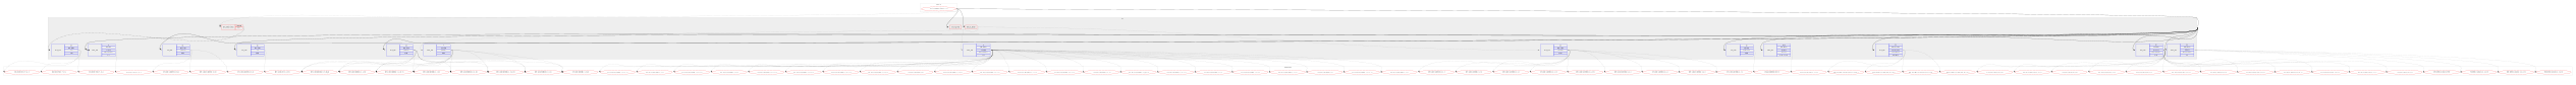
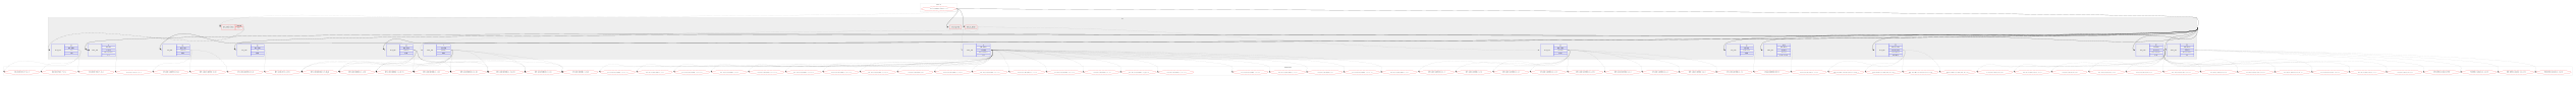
  digraph {
    compound=true
    concentrate=true
    fontname="Courier Prime"
    fontsize=10
    newrank=true
    rankdir=TB
    ranksep=1.5
    node [color=red fontname="Courier Prime" fontsize=10]
    edge [arrowhead=vee fontname="Courier Prime" headport=w style=dotted tailport=e weight=100]
    n1 [label="net-irc/unrealircd-4.0.12" width=4]
    n2 [color=blue label=<<TABLE BORDER="0" CELLBORDER="1" CELLSPACING="0" CELLPADDING="4" WIDTH="220"><TR><TD ROWSPAN="6" CELLPADDING="30">pack_dep</TD></TR><TR><TD WIDTH="110">no</TD></TR><TR><TD>dev-libs</TD></TR><TR><TD>openssl</TD></TR><TR><TD>none</TD></TR><TR><TD></TD></TR></TABLE>> shape=none]
    n3 [color=blue label=<<TABLE BORDER="0" CELLBORDER="1" CELLSPACING="0" CELLPADDING="4" WIDTH="220"><TR><TD ROWSPAN="6" CELLPADDING="30">pack_dep</TD></TR><TR><TD WIDTH="110">no</TD></TR><TR><TD>dev-libs</TD></TR><TR><TD>libressl</TD></TR><TR><TD>none</TD></TR><TR><TD></TD></TR></TABLE>> shape=none]
    n4 [label=<<TABLE BORDER="0" CELLBORDER="1" CELLSPACING="0" CELLPADDING="4"><TR><TD CELLPADDING="10">any_of_group</TD></TR></TABLE>> shape=none]
    n5 [color=blue label=<<TABLE BORDER="0" CELLBORDER="1" CELLSPACING="0" CELLPADDING="4" WIDTH="220"><TR><TD ROWSPAN="6" CELLPADDING="30">pack_dep</TD></TR><TR><TD WIDTH="110">no</TD></TR><TR><TD>sys-devel</TD></TR><TR><TD>automake</TD></TR><TR><TD>greaterequal</TD></TR><TR><TD>1.15</TD></TR></TABLE>> shape=none]
    n6 [label=<<TABLE BORDER="0" CELLBORDER="1" CELLSPACING="0" CELLPADDING="4"><TR><TD CELLPADDING="10">any_of_group</TD></TR></TABLE>> shape=none]
    n7 [color=blue label=<<TABLE BORDER="0" CELLBORDER="1" CELLSPACING="0" CELLPADDING="4" WIDTH="220"><TR><TD ROWSPAN="6" CELLPADDING="30">pack_dep</TD></TR><TR><TD WIDTH="110">no</TD></TR><TR><TD>app-portage</TD></TR><TR><TD>elt-patches</TD></TR><TR><TD>greaterequal</TD></TR><TR><TD>20170422</TD></TR></TABLE>> shape=none]
    n8 [color=blue label=<<TABLE BORDER="0" CELLBORDER="1" CELLSPACING="0" CELLPADDING="4" WIDTH="220"><TR><TD ROWSPAN="6" CELLPADDING="30">pack_dep</TD></TR><TR><TD WIDTH="110">no</TD></TR><TR><TD>sys-devel</TD></TR><TR><TD>autoconf</TD></TR><TR><TD>greaterequal</TD></TR><TR><TD>2.69</TD></TR></TABLE>> shape=none]
    n9 [color=blue label=<<TABLE BORDER="0" CELLBORDER="1" CELLSPACING="0" CELLPADDING="4" WIDTH="220"><TR><TD ROWSPAN="6" CELLPADDING="30">pack_dep</TD></TR><TR><TD WIDTH="110">no</TD></TR><TR><TD>sys-devel</TD></TR><TR><TD>libtool</TD></TR><TR><TD>greaterequal</TD></TR><TR><TD>2.4</TD></TR></TABLE>> shape=none]
    n10 [color=blue label=<<TABLE BORDER="0" CELLBORDER="1" CELLSPACING="0" CELLPADDING="4" WIDTH="220"><TR><TD ROWSPAN="6" CELLPADDING="30">pack_dep</TD></TR><TR><TD WIDTH="110">no</TD></TR><TR><TD>virtual</TD></TR><TR><TD>pkgconfig</TD></TR><TR><TD>none</TD></TR><TR><TD></TD></TR></TABLE>> shape=none]
    n11 [color=blue label=<<TABLE BORDER="0" CELLBORDER="1" CELLSPACING="0" CELLPADDING="4" WIDTH="220"><TR><TD ROWSPAN="6" CELLPADDING="30">pack_dep</TD></TR><TR><TD WIDTH="110">weak</TD></TR><TR><TD>sys-devel</TD></TR><TR><TD>gettext</TD></TR><TR><TD>smaller</TD></TR><TR><TD>0.18.1.1-r3</TD></TR></TABLE>> shape=none]
    n12 [color=blue label=<<TABLE BORDER="0" CELLBORDER="1" CELLSPACING="0" CELLPADDING="4" WIDTH="220"><TR><TD ROWSPAN="6" CELLPADDING="30">pack_dep</TD></TR><TR><TD WIDTH="110">no</TD></TR><TR><TD>net-misc</TD></TR><TR><TD>curl</TD></TR><TR><TD>none</TD></TR><TR><TD></TD></TR></TABLE>> shape=none]
    n13 [label=<<TABLE BORDER="0" CELLBORDER="1" CELLSPACING="0" CELLPADDING="4"><TR><TD ROWSPAN="3" CELLPADDING="10">use_conditional</TD></TR><TR><TD>libressl</TD></TR><TR><TD>curl</TD></TR></TABLE>> shape=none]
    n14 [color=blue label=<<TABLE BORDER="0" CELLBORDER="1" CELLSPACING="0" CELLPADDING="4" WIDTH="220"><TR><TD ROWSPAN="6" CELLPADDING="30">pack_dep</TD></TR><TR><TD WIDTH="110">no</TD></TR><TR><TD>net-dns</TD></TR><TR><TD>c-ares</TD></TR><TR><TD>greaterequal</TD></TR><TR><TD>1.7</TD></TR></TABLE>> shape=none]
    n15 [color=blue label=<<TABLE BORDER="0" CELLBORDER="1" CELLSPACING="0" CELLPADDING="4" WIDTH="220"><TR><TD ROWSPAN="6" CELLPADDING="30">pack_dep</TD></TR><TR><TD WIDTH="110">no</TD></TR><TR><TD>dev-libs</TD></TR><TR><TD>libpcre2</TD></TR><TR><TD>none</TD></TR><TR><TD></TD></TR></TABLE>> shape=none]
    n16 [color=blue label=<<TABLE BORDER="0" CELLBORDER="1" CELLSPACING="0" CELLPADDING="4" WIDTH="220"><TR><TD ROWSPAN="6" CELLPADDING="30">pack_dep</TD></TR><TR><TD WIDTH="110">no</TD></TR><TR><TD>dev-libs</TD></TR><TR><TD>openssl</TD></TR><TR><TD>none</TD></TR><TR><TD></TD></TR></TABLE>> shape=none]
    n17 [color=blue label=<<TABLE BORDER="0" CELLBORDER="1" CELLSPACING="0" CELLPADDING="4" WIDTH="220"><TR><TD ROWSPAN="6" CELLPADDING="30">pack_dep</TD></TR><TR><TD WIDTH="110">no</TD></TR><TR><TD>dev-libs</TD></TR><TR><TD>tre</TD></TR><TR><TD>none</TD></TR><TR><TD></TD></TR></TABLE>> shape=none]
    n18 [label="dev-libs/openssl-0.9.8z_p8" width=4]
    n19 [label="dev-libs/openssl-1.0.2k" width=4]
    n20 [label="dev-libs/openssl-1.0.2l" width=4]
    n21 [label="dev-libs/openssl-1.0.2l-r1" width=4]
    n22 [label="dev-libs/openssl-1.0.2m" width=4]
    n23 [label="dev-libs/openssl-1.1.0f" width=4]
    n24 [label="dev-libs/openssl-1.1.0f-r1" width=4]
    n25 [label="dev-libs/openssl-1.1.0g" width=4]
    n26 [label="dev-libs/libressl-2.3.10" width=4]
    n27 [label="dev-libs/libressl-2.4.5" width=4]
    n28 [label="dev-libs/libressl-2.5.0" width=4]
    n29 [label="dev-libs/libressl-2.5.4" width=4]
    n30 [label="dev-libs/libressl-2.5.5" width=4]
    n31 [label="dev-libs/libressl-2.6.0" width=4]
    n32 [label="dev-libs/libressl-2.6.1" width=4]
    n33 [label="dev-libs/libressl-2.6.2" width=4]
    n34 [label="dev-libs/libressl-2.6.3-r1" width=4]
    n35 [label="sys-devel/automake-1.10.3-r1" width=4]
    n36 [label="sys-devel/automake-1.10.3-r2" width=4]
    n37 [label="sys-devel/automake-1.11.6-r1" width=4]
    n38 [label="sys-devel/automake-1.11.6-r2" width=4]
    n39 [label="sys-devel/automake-1.12.6" width=4]
    n40 [label="sys-devel/automake-1.12.6-r1" width=4]
    n41 [label="sys-devel/automake-1.13.4" width=4]
    n42 [label="sys-devel/automake-1.13.4-r1" width=4]
    n43 [label="sys-devel/automake-1.14.1" width=4]
    n44 [label="sys-devel/automake-1.14.1-r1" width=4]
    n45 [label="sys-devel/automake-1.15" width=4]
    n46 [label="sys-devel/automake-1.15-r1" width=4]
    n47 [label="sys-devel/automake-1.15-r2" width=4]
-   n48 [label="sys-devel/automake-1.15.1" width=4]
    n49 [label="sys-devel/automake-1.15.1-r1" width=4]
    n50 [label="sys-devel/automake-1.4_p6-r2" width=4]
    n51 [label="sys-devel/automake-1.5-r2" width=4]
    n52 [label="sys-devel/automake-1.6.3-r2" width=4]
    n53 [label="sys-devel/automake-1.7.9-r3" width=4]
    n54 [label="sys-devel/automake-1.8.5-r5" width=4]
    n55 [label="sys-devel/automake-1.9.6-r4" width=4]
    n56 [label="sys-devel/automake-9999" width=4]
    n57 [label="app-portage/elt-patches-20170317" width=4]
    n58 [label="app-portage/elt-patches-20170422" width=4]
    n59 [label="app-portage/elt-patches-20170815" width=4]
    n60 [label="app-portage/elt-patches-20170826.1" width=4]
    n61 [label="sys-devel/autoconf-2.13" width=4]
    n62 [label="sys-devel/autoconf-2.59-r7" width=4]
    n63 [label="sys-devel/autoconf-2.61-r2" width=4]
    n64 [label="sys-devel/autoconf-2.62-r1" width=4]
    n65 [label="sys-devel/autoconf-2.63-r1" width=4]
    n66 [label="sys-devel/autoconf-2.64" width=4]
    n67 [label="sys-devel/autoconf-2.65-r1" width=4]
    n68 [label="sys-devel/autoconf-2.67" width=4]
    n69 [label="sys-devel/autoconf-2.68" width=4]
    n70 [label="sys-devel/autoconf-2.69" width=4]
    n71 [label="sys-devel/autoconf-2.69-r4" width=4]
    n72 [label="sys-devel/autoconf-9999" width=4]
    n73 [label="sys-devel/libtool-2.4.6-r2" width=4]
    n74 [label="sys-devel/libtool-2.4.6-r3" width=4]
    n75 [label="sys-devel/libtool-2.4.6-r4" width=4]
    n76 [label="sys-devel/libtool-9999" width=4]
    n77 [label="virtual/pkgconfig-0-r1" width=4]
    n78 [label="sys-devel/gettext-0.19.8.1" width=4]
    n79 [label="net-misc/curl-7.55.1" width=4]
    n80 [label="net-misc/curl-7.56.0" width=4]
    n81 [label="net-misc/curl-7.56.1" width=4]
    n82 [label="dev-libs/libpcre2-10.22" width=4]
    n83 [label="dev-libs/libpcre2-10.23" width=4]
    n84 [label="dev-libs/libpcre2-10.30" width=4]
    n85 [label="dev-libs/tre-0.8.0-r1" width=4]
    n86 [label="net-dns/c-ares-1.13.0" width=4]
    subgraph cluster_1 {
      color=gray
      label=<<i>ebuild</i>>
      rank=same
      n1
    }
    subgraph cluster_2 {
      color=gray
      label=<<i>dependencies</i>>
      subgraph cluster_3 {
        color=gray
        fillcolor="#eeeeee"
        label=<<i>compile</i>>
        style=filled
        subgraph sub_4 {
          color=gray
          fillcolor="#eeeeee"
          label=<<i>compile</i>>
          style=filled
          n4
          subgraph sub_5 {
            color=gray
            fillcolor="#eeeeee"
            label=<<i>compile</i>>
            style=filled
            n2
          }
          subgraph sub_6 {
            color=gray
            fillcolor="#eeeeee"
            label=<<i>compile</i>>
            style=filled
            n3
          }
        }
        subgraph sub_7 {
          color=gray
          fillcolor="#eeeeee"
          label=<<i>compile</i>>
          style=filled
          n6
          subgraph sub_8 {
            color=gray
            fillcolor="#eeeeee"
            label=<<i>compile</i>>
            style=filled
            n5
          }
        }
        subgraph sub_9 {
          color=gray
          fillcolor="#eeeeee"
          label=<<i>compile</i>>
          style=filled
          n7
        }
        subgraph sub_10 {
          color=gray
          fillcolor="#eeeeee"
          label=<<i>compile</i>>
          style=filled
          n8
        }
        subgraph sub_11 {
          color=gray
          fillcolor="#eeeeee"
          label=<<i>compile</i>>
          style=filled
          n9
        }
        subgraph sub_12 {
          color=gray
          fillcolor="#eeeeee"
          label=<<i>compile</i>>
          style=filled
          n10
        }
        subgraph sub_13 {
          color=gray
          fillcolor="#eeeeee"
          label=<<i>compile</i>>
          style=filled
          n11
        }
      }
      subgraph cluster_14 {
        color=gray
        fillcolor="#eeeeee"
        label=<<i>compile and run</i>>
        style=filled
        subgraph sub_15 {
          color=gray
          fillcolor="#eeeeee"
          label=<<i>compile and run</i>>
          style=filled
          n13
          subgraph sub_16 {
            color=gray
            fillcolor="#eeeeee"
            label=<<i>compile and run</i>>
            style=filled
            n12
          }
        }
        subgraph sub_17 {
          color=gray
          fillcolor="#eeeeee"
          label=<<i>compile and run</i>>
          style=filled
          n14
        }
        subgraph sub_18 {
          color=gray
          fillcolor="#eeeeee"
          label=<<i>compile and run</i>>
          style=filled
          n15
        }
        subgraph sub_19 {
          color=gray
          fillcolor="#eeeeee"
          label=<<i>compile and run</i>>
          style=filled
          n16
        }
        subgraph sub_20 {
          color=gray
          fillcolor="#eeeeee"
          label=<<i>compile and run</i>>
          style=filled
          n17
        }
      }
      subgraph cluster_21 {
        color=gray
        fillcolor="#eeeeee"
        label=<<i>run</i>>
        style=filled
      }
    }
    subgraph cluster_22 {
      color=gray
      label=<<i>candidates</i>>
      rank=same
      subgraph sub_23 {
        color=black
        label=<<i>candidates</i>>
        nodesep=1
        rank=same
        n18
        n19
        n20
        n21
        n22
        n23
        n24
        n25
      }
      subgraph sub_24 {
        color=black
        label=<<i>candidates</i>>
        nodesep=1
        rank=same
        n26
        n27
        n28
        n29
        n30
        n31
        n32
        n33
        n34
      }
      subgraph sub_25 {
        color=black
        label=<<i>candidates</i>>
        nodesep=1
        rank=same
        n35
        n36
        n37
        n38
        n39
        n40
        n41
        n42
        n43
        n44
        n45
        n46
        n47
-       n48
        n49
        n50
        n51
        n52
        n53
        n54
        n55
        n56
      }
      subgraph sub_26 {
        color=black
        label=<<i>candidates</i>>
        nodesep=1
        rank=same
        n57
        n58
        n59
        n60
      }
      subgraph sub_27 {
        color=black
        label=<<i>candidates</i>>
        nodesep=1
        rank=same
        n61
        n62
        n63
        n64
        n65
        n66
        n67
        n68
        n69
        n70
        n71
        n72
      }
      subgraph sub_28 {
        color=black
        label=<<i>candidates</i>>
        nodesep=1
        rank=same
        n73
        n74
        n75
        n76
      }
      subgraph sub_29 {
        color=black
        label=<<i>candidates</i>>
        nodesep=1
        rank=same
        n77
      }
      subgraph sub_30 {
        color=black
        label=<<i>candidates</i>>
        nodesep=1
        rank=same
        n78
      }
      subgraph sub_31 {
        color=black
        label=<<i>candidates</i>>
        nodesep=1
        rank=same
        n79
        n80
        n81
      }
      subgraph sub_32 {
        color=black
        label=<<i>candidates</i>>
        nodesep=1
        rank=same
        n82
        n83
        n84
      }
      subgraph sub_33 {
        color=black
        label=<<i>candidates</i>>
        nodesep=1
        rank=same
        n18
        n19
        n20
        n21
        n22
        n23
        n24
        n25
      }
      subgraph sub_34 {
        color=black
        label=<<i>candidates</i>>
        nodesep=1
        rank=same
        n85
      }
      subgraph sub_35 {
        color=black
        label=<<i>candidates</i>>
        nodesep=1
        rank=same
        n86
      }
    }
    n1 -> n4 [style=solid weight=20]
    n1 -> n6 [style=solid weight=20]
    n1 -> n7 [style=solid weight=20]
    n1 -> n8 [style=solid weight=20]
    n1 -> n9 [style=solid weight=20]
    n1 -> n10 [style=solid weight=20]
    n1 -> n11 [style=solid weight=20]
    n1 -> n13 [arrowhead=odotvee weight=20]
    n1 -> n14 [arrowhead=odotvee style=solid weight=20]
    n1 -> n15 [arrowhead=odotvee style=solid weight=20]
    n1 -> n16 [arrowhead=odotvee style=solid weight=20]
    n1 -> n17 [arrowhead=odotvee style=solid weight=20]
    n2 -> n18
    n2 -> n19
    n2 -> n20
    n2 -> n21
    n2 -> n22
    n2 -> n23
    n2 -> n24
    n2 -> n25
    n3 -> n26
    n3 -> n27
    n3 -> n28
    n3 -> n29
    n3 -> n30
    n3 -> n31
    n3 -> n32
    n3 -> n33
    n3 -> n34
    n4 -> n2 [arrowhead=oinv weight=20]
    n4 -> n3 [arrowhead=oinv weight=20]
    n5 -> n35
    n5 -> n36
    n5 -> n37
    n5 -> n38
    n5 -> n39
    n5 -> n40
    n5 -> n41
    n5 -> n42
    n5 -> n43
    n5 -> n44
    n5 -> n45
    n5 -> n46
    n5 -> n47
-   n5 -> n48
    n5 -> n49
    n5 -> n50
    n5 -> n51
    n5 -> n52
    n5 -> n53
    n5 -> n54
    n5 -> n55
    n5 -> n56
    n6 -> n5 [arrowhead=oinv weight=20]
    n7 -> n57
    n7 -> n58
    n7 -> n59
    n7 -> n60
    n8 -> n61
    n8 -> n62
    n8 -> n63
    n8 -> n64
    n8 -> n65
    n8 -> n66
    n8 -> n67
    n8 -> n68
    n8 -> n69
    n8 -> n70
    n8 -> n71
    n8 -> n72
    n9 -> n73
    n9 -> n74
    n9 -> n75
    n9 -> n76
    n10 -> n77
    n11 -> n78
    n12 -> n79
    n12 -> n80
    n12 -> n81
    n13 -> n12 [style=dashed weight=20]
    n14 -> n86
    n15 -> n82
    n15 -> n83
    n15 -> n84
    n16 -> n18
    n16 -> n19
    n16 -> n20
    n16 -> n21
    n16 -> n22
    n16 -> n23
    n16 -> n24
    n16 -> n25
    n17 -> n85
  }
